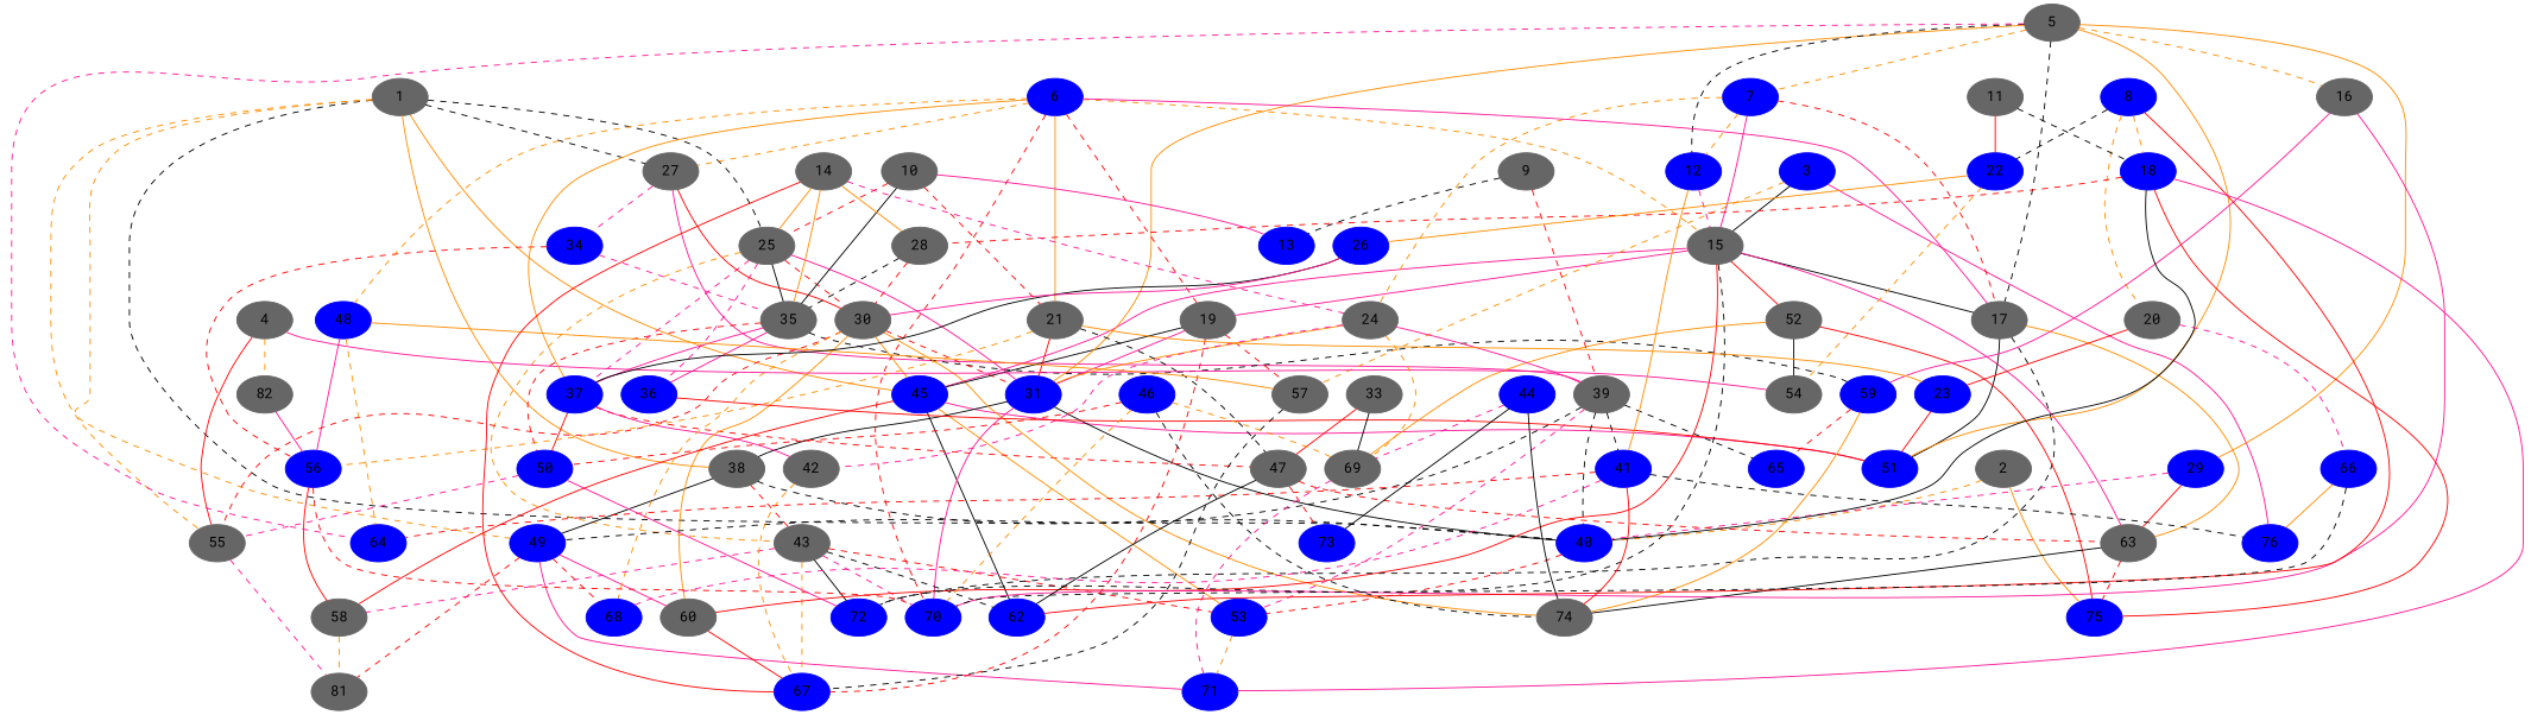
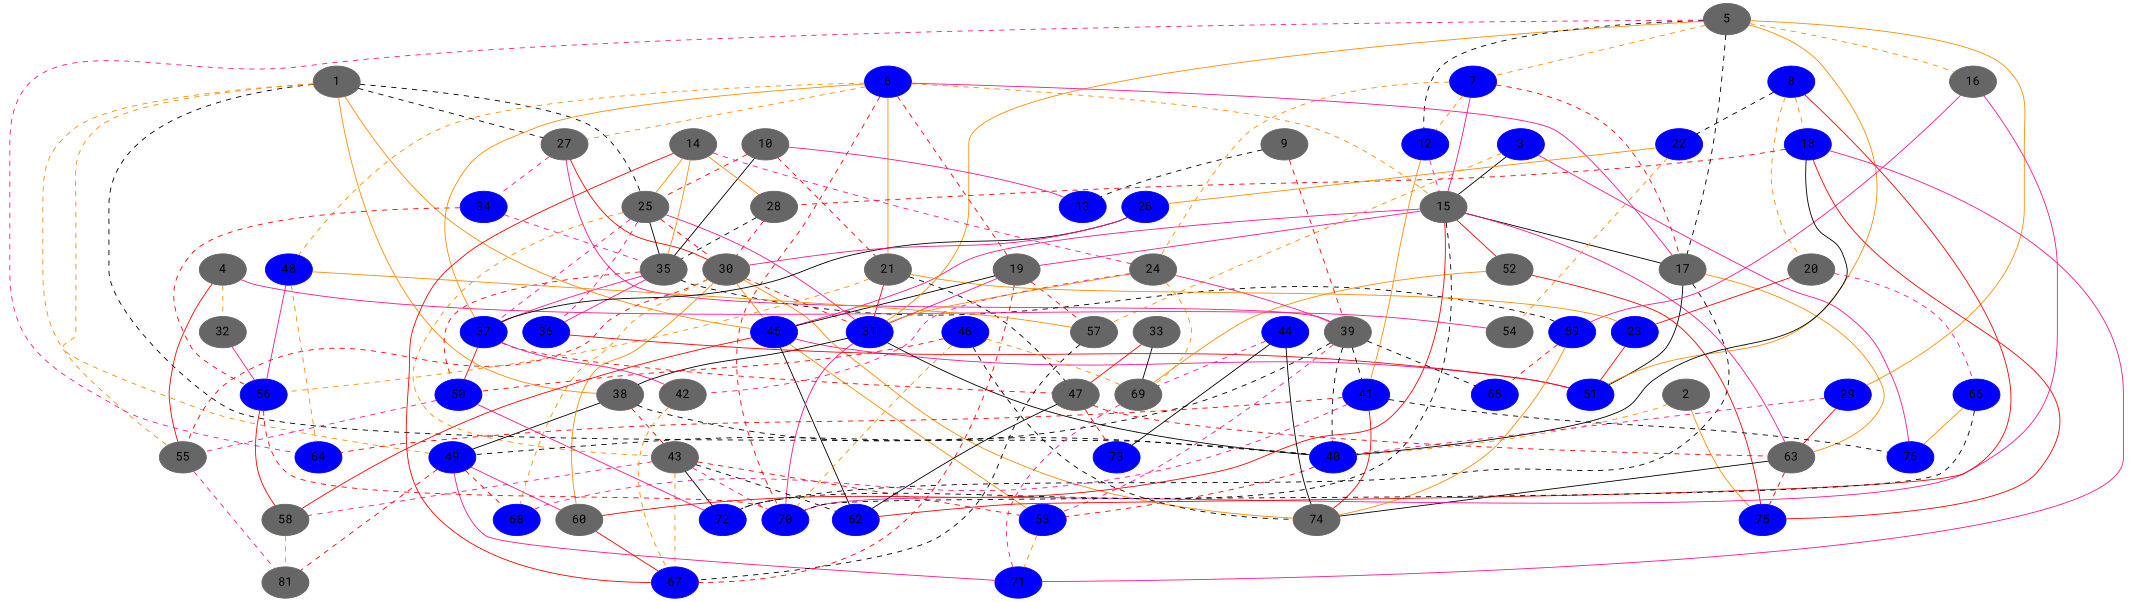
  graph {
    fontname="Roboto Mono"
    node [color=blue fontname="Roboto Mono" style=filled]
    edge [color=darkorange fontname="Roboto Mono" style=dashed weight=1.0]
    1 [color=gray40]
    25 [color=gray40]
    27 [color=gray40]
    38 [color=gray40]
    40
    45
    49
    55 [color=gray40]
    31
    37
    35 [color=gray40]
    30 [color=gray40]
    36
    43 [color=gray40]
    39 [color=gray40]
    34
    53
    51
    62
    58 [color=gray40]
    60 [color=gray40]
    71
    68
    n24 [color=gray40 label=81]
    2 [color=gray40]
    75
    15 [color=gray40]
    3
    57 [color=gray40]
    76
    17 [color=gray40]
    19 [color=gray40]
    52 [color=gray40]
    63 [color=gray40]
    72
    67
    4 [color=gray40]
-   32 [color=gray40 label=82]
+   32 [color=gray40]
    54 [color=gray40]
    56
    5 [color=gray40]
    7
    12
    16 [color=gray40]
    29
    64
    24 [color=gray40]
    41
    70
    59
    6
    21 [color=gray40]
    48
    23
    47 [color=gray40]
    42 [color=gray40]
    50
    69 [color=gray40]
    8
    18
    20 [color=gray40]
    22
    28 [color=gray40]
    66
    26
    9 [color=gray40]
    13
    65
    10 [color=gray40]
-   11 [color=gray40]
    74 [color=gray40]
    14 [color=gray40]
    73
    33 [color=gray40]
    44
    46
    1 -- 25 [color=black]
    1 -- 27 [color=black]
    1 -- 38 [style=solid weight=2.0]
    1 -- 40 [color=black]
    1 -- 45 [style=solid]
    1 -- 49 [weight=2.0]
    1 -- 55
    25 -- 31 [color=deeppink style=solid weight=2.0]
    25 -- 37 [color=deeppink weight=2.0]
    25 -- 35 [color=black style=solid]
    25 -- 30 [color=red weight=2.0]
    25 -- 36 [color=deeppink]
    25 -- 43
    27 -- 30 [color=red style=solid]
    27 -- 39 [color=deeppink style=solid]
    27 -- 34 [color=deeppink]
    38 -- 40 [color=black]
    38 -- 49 [color=black style=solid]
    38 -- 43 [color=red weight=2.0]
    40 -- 53 [color=red]
    45 -- 53 [style=solid]
    45 -- 51 [color=deeppink style=solid]
    45 -- 62 [color=black style=solid]
    45 -- 58 [color=red style=solid]
    49 -- 60 [color=deeppink style=solid]
    49 -- 71 [color=deeppink style=solid]
    49 -- 68 [color=red]
    49 -- n24 [color=red]
    55 -- n24 [color=deeppink]
    31 -- 38 [color=black style=solid weight=2.0]
    31 -- 40 [color=black style=solid]
    31 -- 70 [color=deeppink style=solid]
    37 -- 47 [color=red]
    37 -- 42 [color=deeppink style=solid]
    37 -- 50 [color=red style=solid]
    35 -- 37 [color=deeppink style=solid]
    35 -- 36 [color=deeppink style=solid]
    35 -- 59 [color=black]
    35 -- 50 [color=red]
    30 -- 45 [style=solid]
    30 -- 55 [color=red]
    30 -- 31 [color=red]
    30 -- 60 [style=solid]
    30 -- 68
    30 -- 74 [style=solid]
    36 -- 51 [color=red style=solid]
    43 -- 53 [color=red]
    43 -- 62 [color=black]
    43 -- 58 [color=deeppink weight=2.0]
    43 -- 72 [color=black style=solid]
    43 -- 67 [weight=3.0]
    43 -- 70 [color=deeppink]
    39 -- 40 [color=black]
    39 -- 49 [color=black]
    39 -- 53 [color=deeppink]
    39 -- 41 [color=black]
    39 -- 65 [color=black]
    34 -- 35 [color=deeppink]
    34 -- 56 [color=red]
    53 -- 71
    58 -- n24
    60 -- 67 [color=red style=solid]
    2 -- 40
    2 -- 75 [style=solid]
    15 -- 45 [color=deeppink style=solid weight=3.0]
    15 -- 60 [color=red style=solid]
    15 -- 17 [color=black style=solid]
    15 -- 19 [color=deeppink style=solid]
    15 -- 52 [color=red style=solid]
    15 -- 63 [color=deeppink style=solid]
    15 -- 72 [color=black]
    3 -- 15 [color=black style=solid]
    3 -- 57
    3 -- 76 [color=deeppink style=solid]
    57 -- 67 [color=black]
    17 -- 51 [color=black style=solid]
    17 -- 63 [style=solid]
    17 -- 72 [color=black]
    19 -- 45 [color=black style=solid]
    19 -- 31 [color=deeppink style=solid]
    19 -- 57 [color=red]
    19 -- 67 [color=red]
    52 -- 75 [color=red style=solid]
-   52 -- 54 [color=black style=solid]
    52 -- 69 [style=solid]
    63 -- 75 [color=red]
    63 -- 74 [color=black style=solid]
    4 -- 55 [color=red style=solid]
    4 -- 32
    4 -- 54 [color=deeppink style=solid]
    32 -- 56 [color=deeppink style=solid]
    56 -- 58 [color=red style=solid]
    56 -- 70 [color=red]
    5 -- 31 [style=solid]
    5 -- 51 [style=solid]
    5 -- 17 [color=black]
    5 -- 7
    5 -- 12 [color=black]
    5 -- 16 [weight=2.0]
    5 -- 29 [style=solid]
    5 -- 64 [color=deeppink]
    7 -- 15 [color=deeppink style=solid]
    7 -- 17 [color=red]
    7 -- 12
    7 -- 24
    12 -- 15 [color=deeppink]
    12 -- 41 [style=solid]
    16 -- 70 [color=deeppink style=solid]
    16 -- 59 [color=deeppink style=solid]
    29 -- 40 [color=deeppink]
    29 -- 63 [color=red style=solid]
    24 -- 31 [style=solid]
    24 -- 39 [color=deeppink style=solid]
    24 -- 42 [color=deeppink]
    24 -- 69
    41 -- 68 [color=deeppink]
    41 -- 76 [color=black]
    41 -- 64 [color=red]
    41 -- 74 [color=red style=solid]
    59 -- 65 [color=red]
    59 -- 74 [style=solid]
    6 -- 27
    6 -- 37 [style=solid]
    6 -- 15
    6 -- 17 [color=deeppink style=solid]
    6 -- 19 [color=red]
    6 -- 70 [color=red]
    6 -- 21 [style=solid weight=2.0]
    6 -- 48
    21 -- 31 [color=red style=solid]
    21 -- 56
    21 -- 23 [style=solid]
    21 -- 47 [color=black]
    48 -- 57 [style=solid]
    48 -- 56 [color=deeppink style=solid]
    48 -- 64
    23 -- 51 [color=red style=solid]
    47 -- 62 [color=black style=solid]
    47 -- 63 [color=red]
    47 -- 73 [color=red]
    42 -- 67
    50 -- 55 [color=deeppink]
    50 -- 72 [color=deeppink style=solid]
    69 -- 71 [color=deeppink]
    8 -- 62 [color=red style=solid]
    8 -- 18
    8 -- 20
    8 -- 22 [color=black]
    18 -- 40 [color=black style=solid]
    18 -- 71 [color=deeppink style=solid]
    18 -- 75 [color=red style=solid]
    18 -- 28 [color=red]
    20 -- 23 [color=red style=solid]
    20 -- 66 [color=deeppink]
    22 -- 54
    22 -- 26 [style=solid]
    28 -- 35 [color=black]
    28 -- 30 [color=red]
    66 -- 76 [style=solid]
    66 -- 70 [color=black]
    26 -- 37 [color=black style=solid]
    26 -- 30 [color=deeppink style=solid]
    9 -- 39 [color=red]
    9 -- 13 [color=black]
    10 -- 25 [color=red]
    10 -- 35 [color=black style=solid]
    10 -- 21 [color=red]
    10 -- 13 [color=deeppink style=solid]
-   11 -- 18 [color=black]
-   11 -- 22 [color=red style=solid]
    14 -- 25 [style=solid]
    14 -- 35 [style=solid]
    14 -- 67 [color=red style=solid]
    14 -- 24 [color=deeppink]
    14 -- 28 [style=solid]
    33 -- 47 [color=red style=solid]
    33 -- 69 [color=black style=solid]
    44 -- 69 [color=deeppink]
    44 -- 74 [color=black style=solid]
    44 -- 73 [color=black style=solid]
    46 -- 70
    46 -- 50 [color=red]
    46 -- 69
    46 -- 74 [color=black]
  }
